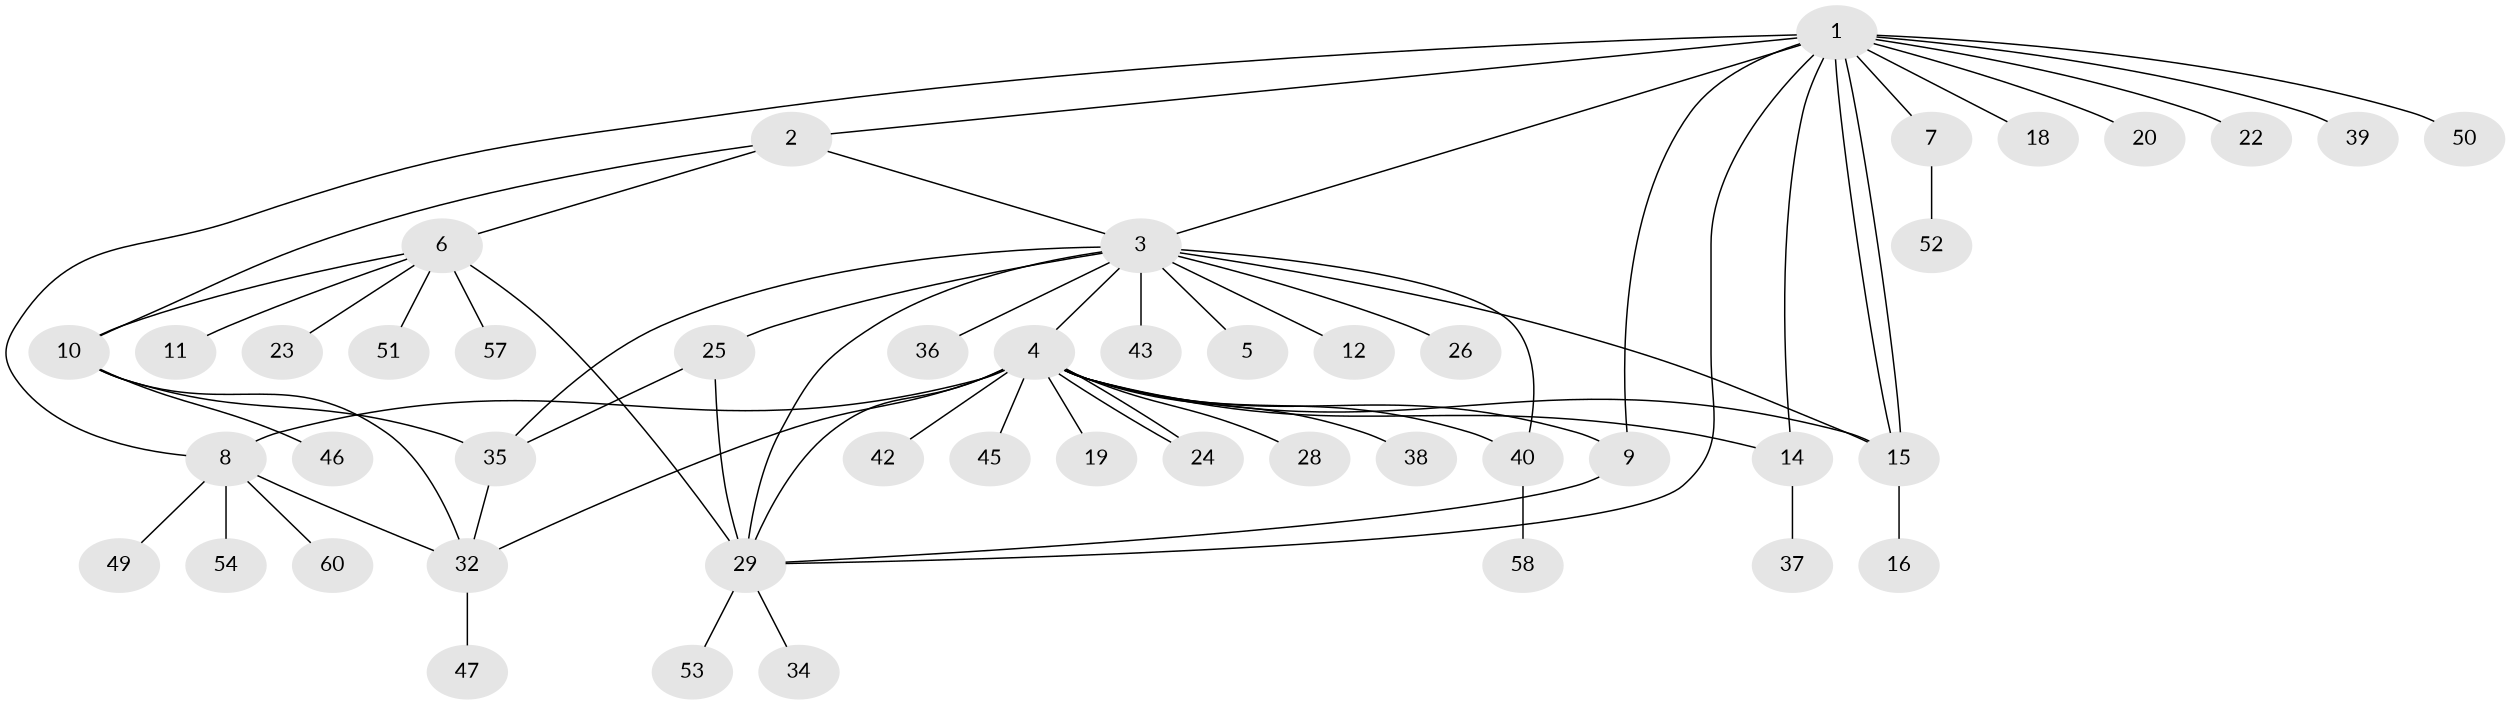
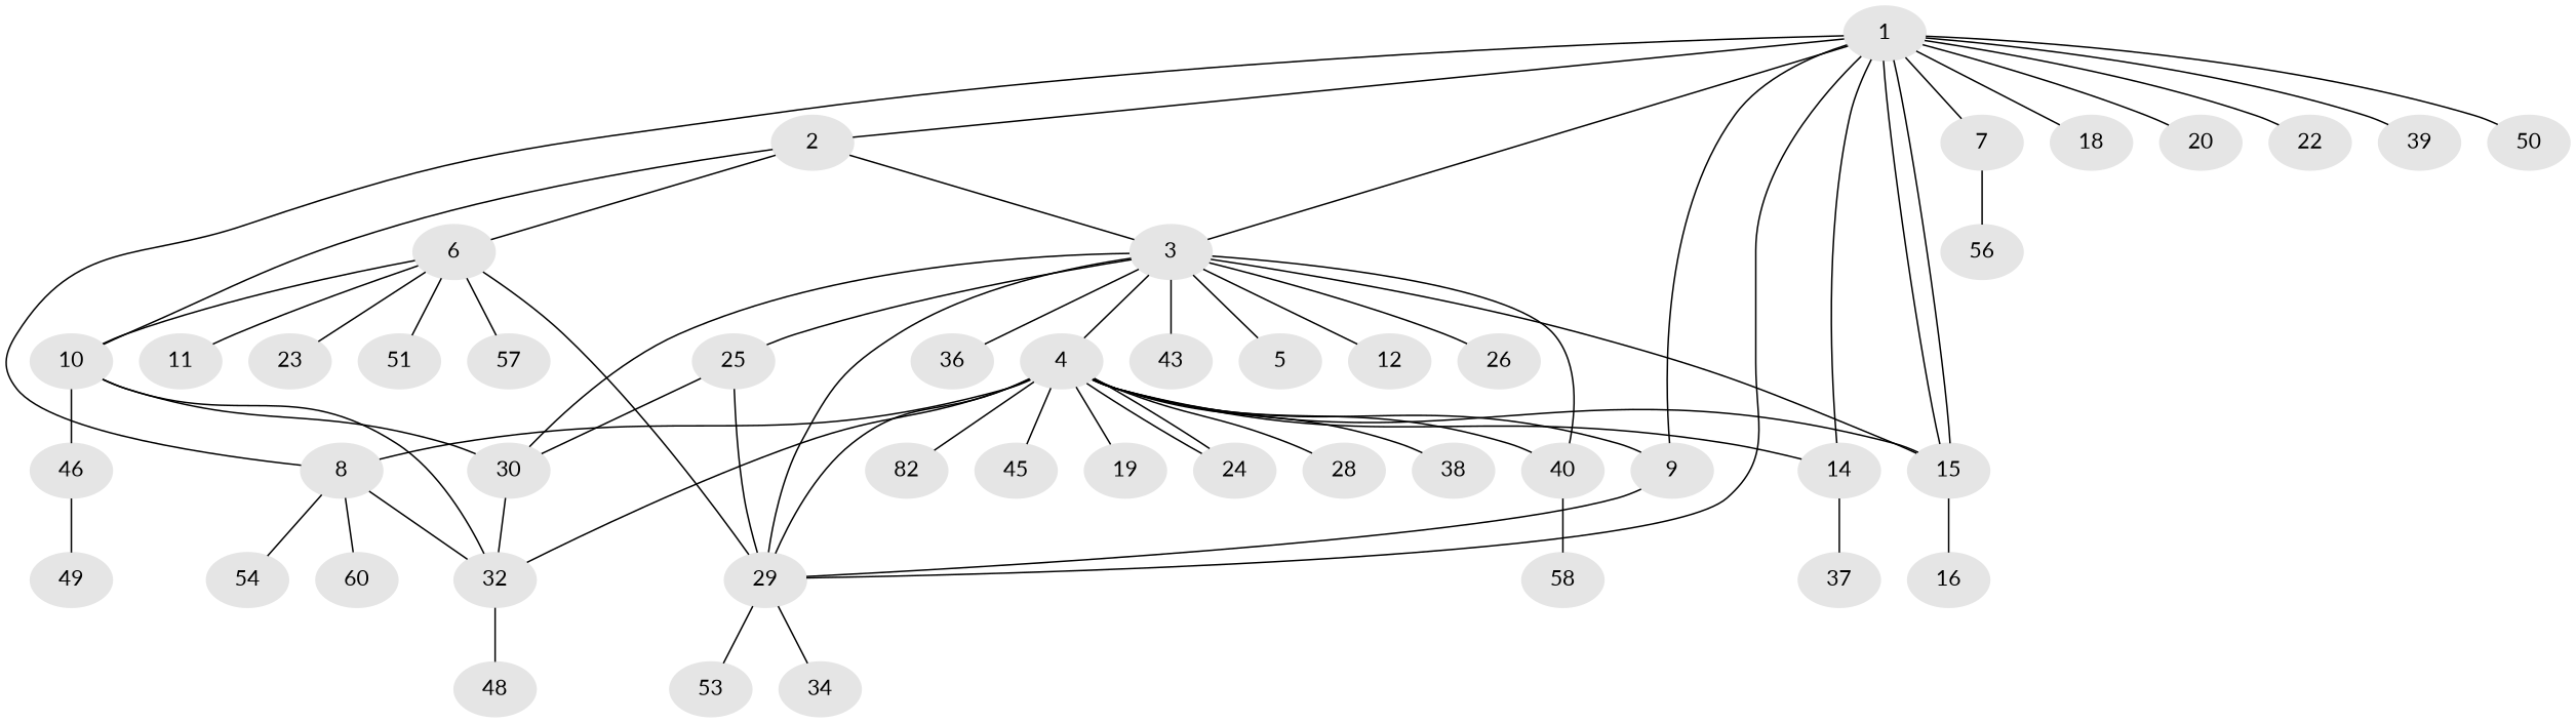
  graph {
    fontname=Lato
    node [color=gray90 fontname=Lato style=filled]
    edge [fontname=Lato]
    1 [super="+13"]
    2
    3 [super="+31"]
    7 [super="+41"]
    8 [super="+17"]
    9
    14
    15 [super="+27"]
    18
    20
    22
    29 [super="+35"]
    39
    50
    6 [super="+44"]
    10 [super="+21"]
    4 [super="+48"]
    5
    12
    25
    26
-   30 [super="+33" label=35]
+   30 [super="+33"]
    36
    40
    43
-   52
+   52 [label=56]
    32 [super="+55"]
    49 [super="+56"]
    54
    60
    37
    16
    34
    53
    11
    23
    51
    57
    46 [super="+59"]
    19
    24
    28
    38
-   42
+   42 [label=82]
    45
    58
-   47
+   47 [label=48]
    1 -- 2
    1 -- 3
    1 -- 7
    1 -- 8
    1 -- 9
    1 -- 14
    1 -- 15
    1 -- 15
    1 -- 18
    1 -- 20
    1 -- 22
    1 -- 29
    1 -- 39
    1 -- 50
    2 -- 3
    2 -- 6
    2 -- 10
    3 -- 15
    3 -- 29
    3 -- 4
    3 -- 5
    3 -- 12
    3 -- 25
    3 -- 26
    3 -- 30
    3 -- 36
    3 -- 40
    3 -- 43
    7 -- 52
    8 -- 32
-   8 -- 49
+   46 -- 49
    8 -- 54
    8 -- 60
    9 -- 29
    14 -- 37
    15 -- 16
    29 -- 34
    29 -- 53
    6 -- 29 [weight=2]
    6 -- 10
    6 -- 11
    6 -- 23
    6 -- 51
    6 -- 57
    10 -- 30
    10 -- 32
    10 -- 46
    4 -- 8 [weight=2]
    4 -- 9
    4 -- 14
    4 -- 15
    4 -- 29
    4 -- 40
    4 -- 32
    4 -- 19 [weight=2]
    4 -- 24
    4 -- 24
    4 -- 28
    4 -- 38
    4 -- 42
    4 -- 45
    25 -- 29
    25 -- 30
    30 -- 32
    40 -- 58
    32 -- 47
  }
